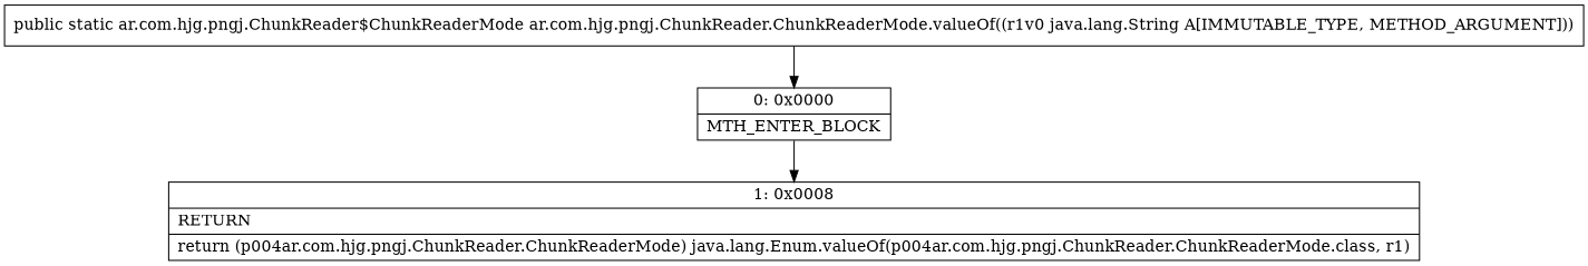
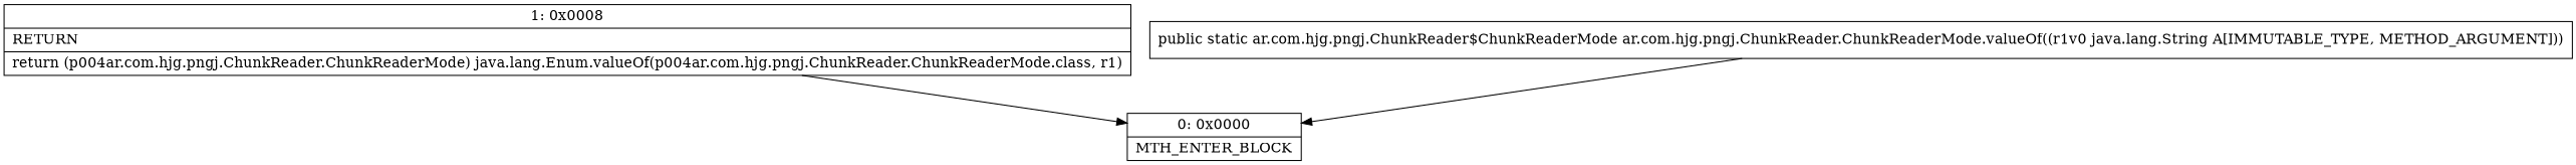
  digraph {
    node [shape=record]
    n1 [label="{0\:\ 0x0000|MTH_ENTER_BLOCK\l}"]
    n2 [label="{1\:\ 0x0008|RETURN\l|return (p004ar.com.hjg.pngj.ChunkReader.ChunkReaderMode) java.lang.Enum.valueOf(p004ar.com.hjg.pngj.ChunkReader.ChunkReaderMode.class, r1)\l}"]
    n3 [label="{public static ar.com.hjg.pngj.ChunkReader$ChunkReaderMode ar.com.hjg.pngj.ChunkReader.ChunkReaderMode.valueOf((r1v0 java.lang.String A[IMMUTABLE_TYPE, METHOD_ARGUMENT])) }"]
-   n1 -> n2
+   n2 -> n1
    n3 -> n1
  }
